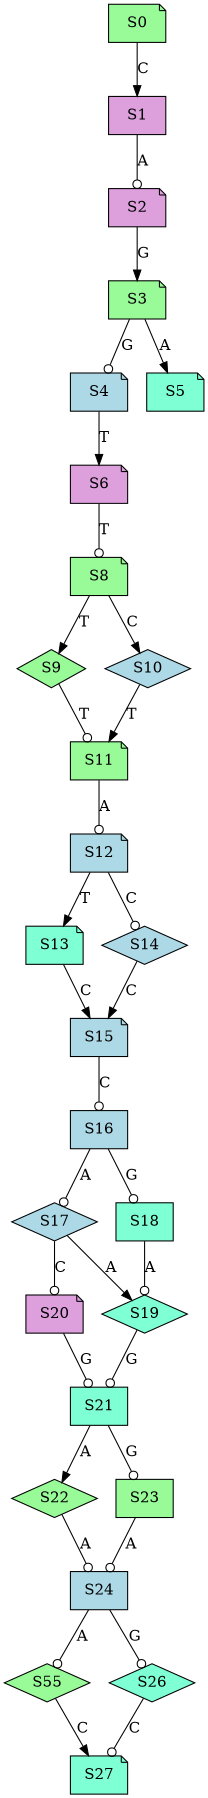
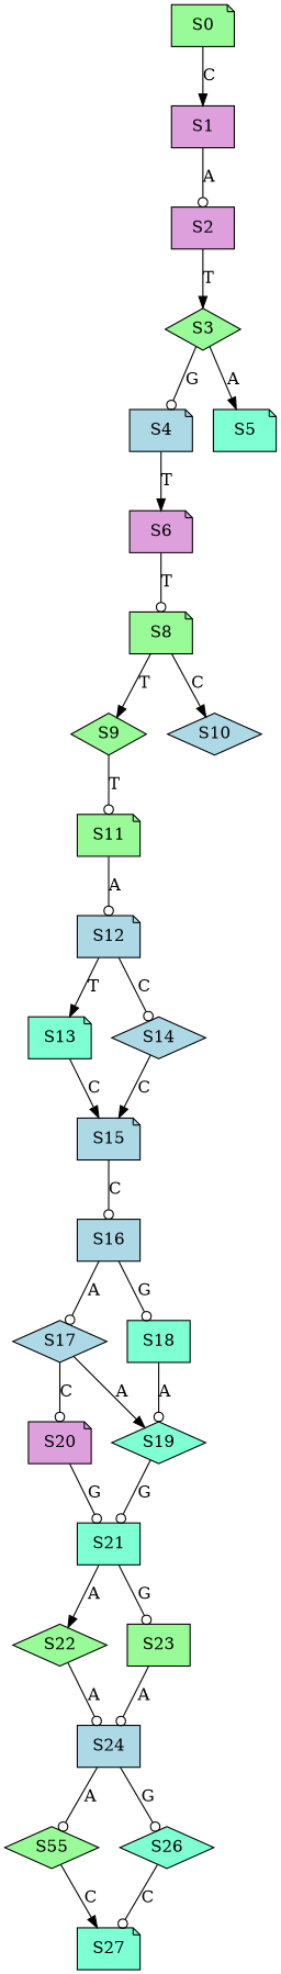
  strict digraph {
    node [fillcolor=palegreen shape=note style=filled]
    edge [arrowhead=odot]
    S1 [fillcolor=plum shape=box]
    S0
-   S2 [fillcolor=plum]
-   S3
+   S2 [fillcolor=plum shape=box]
+   S3 [shape=diamond]
    S4 [fillcolor=lightblue]
    S5 [fillcolor=aquamarine]
    S6 [fillcolor=plum]
    S8
    S9 [shape=diamond]
    S10 [fillcolor=lightblue shape=diamond]
    S11
    S12 [fillcolor=lightblue]
    S13 [fillcolor=aquamarine]
    S14 [fillcolor=lightblue shape=diamond]
    S15 [fillcolor=lightblue]
    S16 [fillcolor=lightblue shape=box]
    S17 [fillcolor=lightblue shape=diamond]
    S18 [fillcolor=aquamarine shape=box]
    S19 [fillcolor=aquamarine shape=diamond]
    S20 [fillcolor=plum]
    S21 [fillcolor=aquamarine shape=box]
    S22 [shape=diamond]
    S23 [shape=box]
    S24 [fillcolor=lightblue shape=box]
    n25 [label=S55 shape=diamond]
    S26 [fillcolor=aquamarine shape=diamond]
    S27 [fillcolor=aquamarine]
    S1 -> S2 [label=A]
    S0 -> S1 [arrowhead=normal label=C]
-   S2 -> S3 [arrowhead=normal label=G]
+   S2 -> S3 [arrowhead=normal label=T]
    S3 -> S4 [label=G]
    S3 -> S5 [arrowhead=normal label=A]
    S4 -> S6 [arrowhead=normal label=T]
    S6 -> S8 [label=T]
    S8 -> S9 [arrowhead=normal label=T]
    S8 -> S10 [arrowhead=normal label=C]
    S9 -> S11 [label=T]
-   S10 -> S11 [arrowhead=normal label=T]
    S11 -> S12 [label=A]
    S12 -> S13 [arrowhead=normal label=T]
    S12 -> S14 [label=C]
    S13 -> S15 [arrowhead=normal label=C]
    S14 -> S15 [arrowhead=normal label=C]
    S15 -> S16 [label=C]
    S16 -> S17 [label=A]
    S16 -> S18 [label=G]
    S17 -> S19 [arrowhead=normal label=A]
    S17 -> S20 [label=C]
    S18 -> S19 [label=A]
    S19 -> S21 [label=G]
    S20 -> S21 [label=G]
    S21 -> S22 [arrowhead=normal label=A]
    S21 -> S23 [label=G]
    S22 -> S24 [label=A]
    S23 -> S24 [label=A]
    S24 -> n25 [label=A]
    S24 -> S26 [label=G]
    n25 -> S27 [arrowhead=normal label=C]
    S26 -> S27 [label=C]
  }
